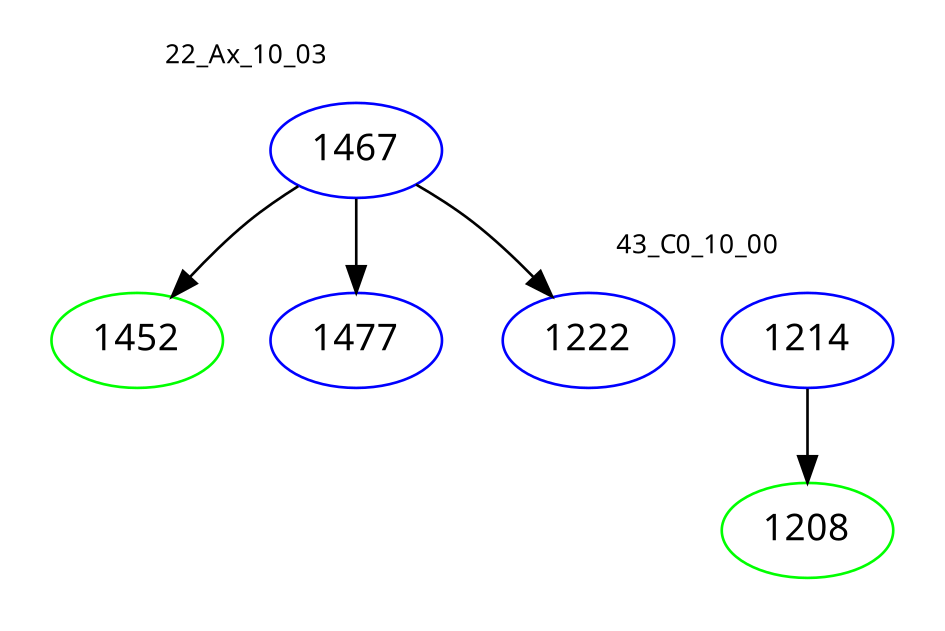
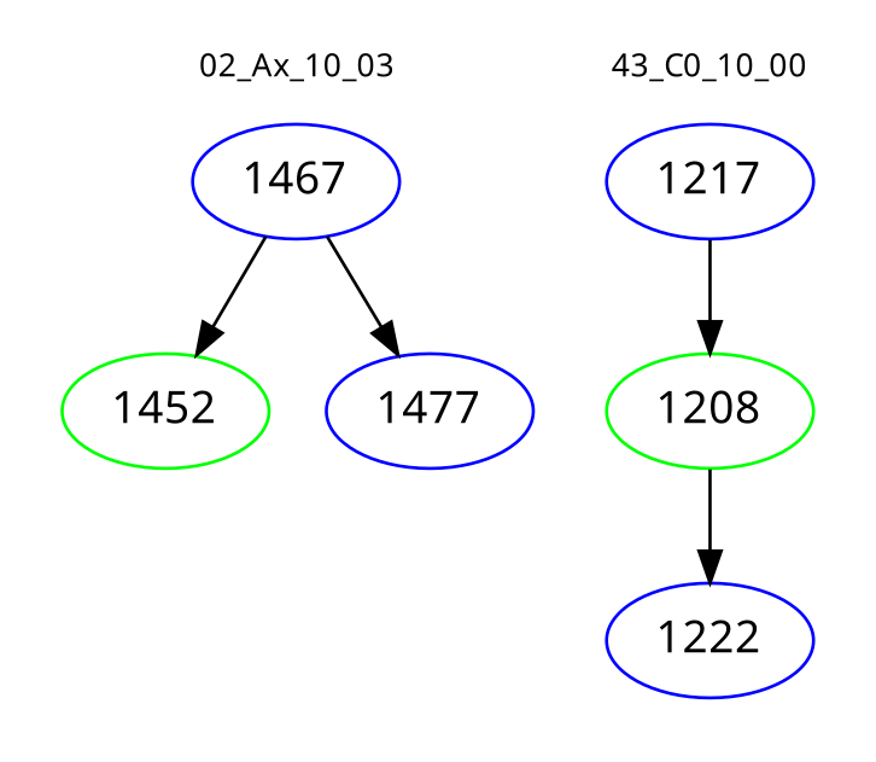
  digraph {
    fontname="Noto Sans"
    node [color=blue fontname="Noto Sans"]
    edge [color=black fontname="Noto Sans"]
    n1 [label=1467]
    n2 [color=green label=1452]
    n3 [label=1477]
-   n4 [label=1214]
+   n4 [label=1217]
    n5 [color=green label=1208]
    n6 [label=1222]
    subgraph cluster_1 {
      color=white
      fontsize=10
-     label="22_Ax_10_03"
+     label="02_Ax_10_03"
      n1
      n2
      n3
    }
    subgraph cluster_2 {
      color=white
      fontsize=10
      label="43_C0_10_00"
      n4
      n5
      n6
    }
    n1 -> n2
    n1 -> n3
    n4 -> n5
-   n1 -> n6
+   n5 -> n6
  }
